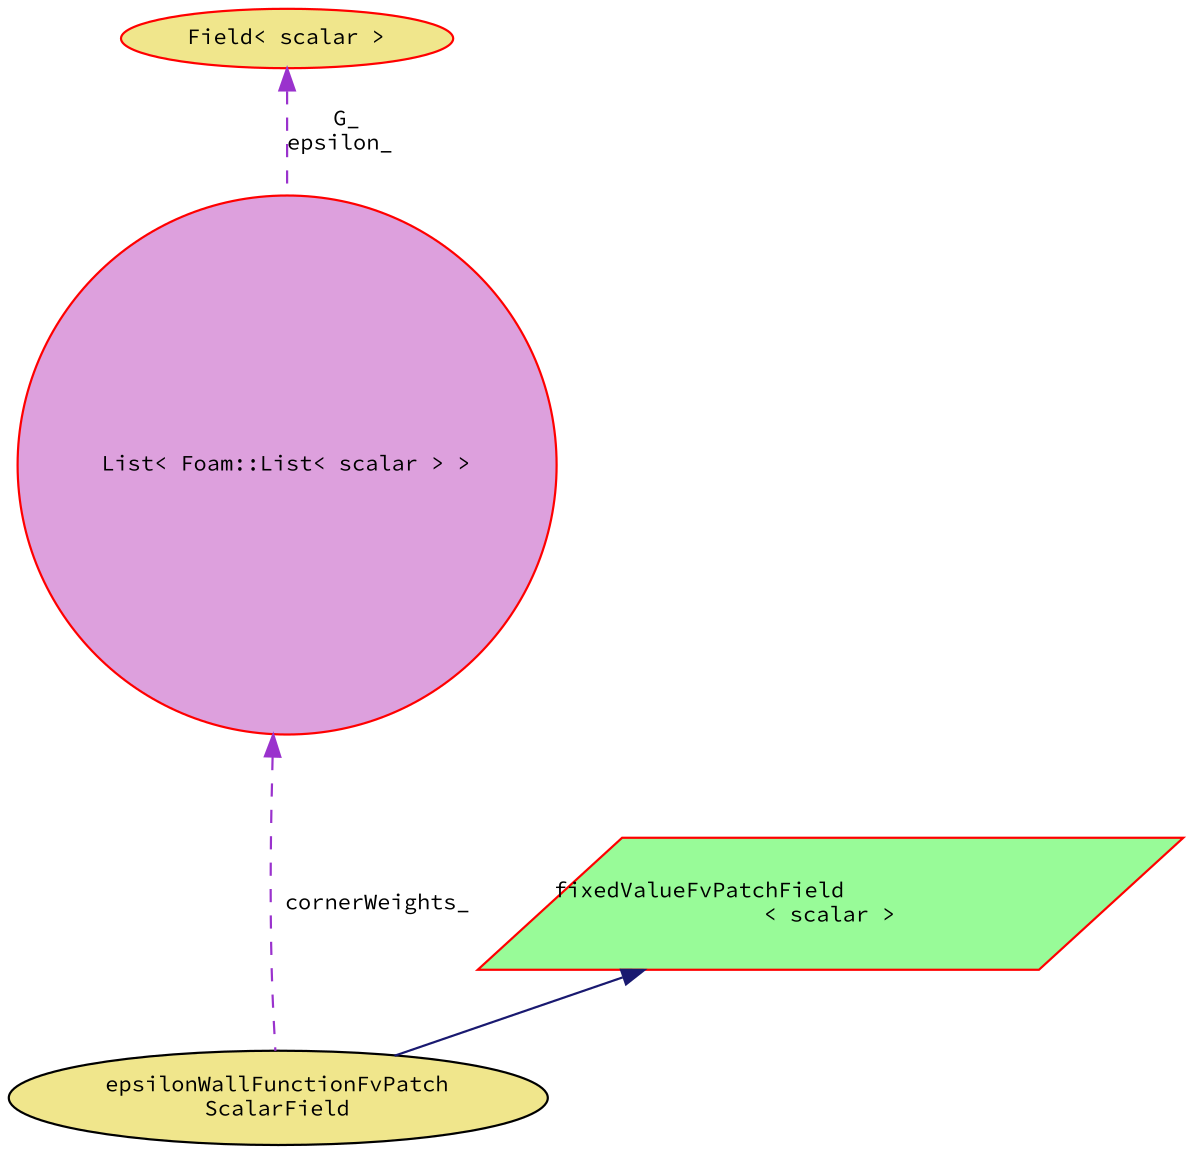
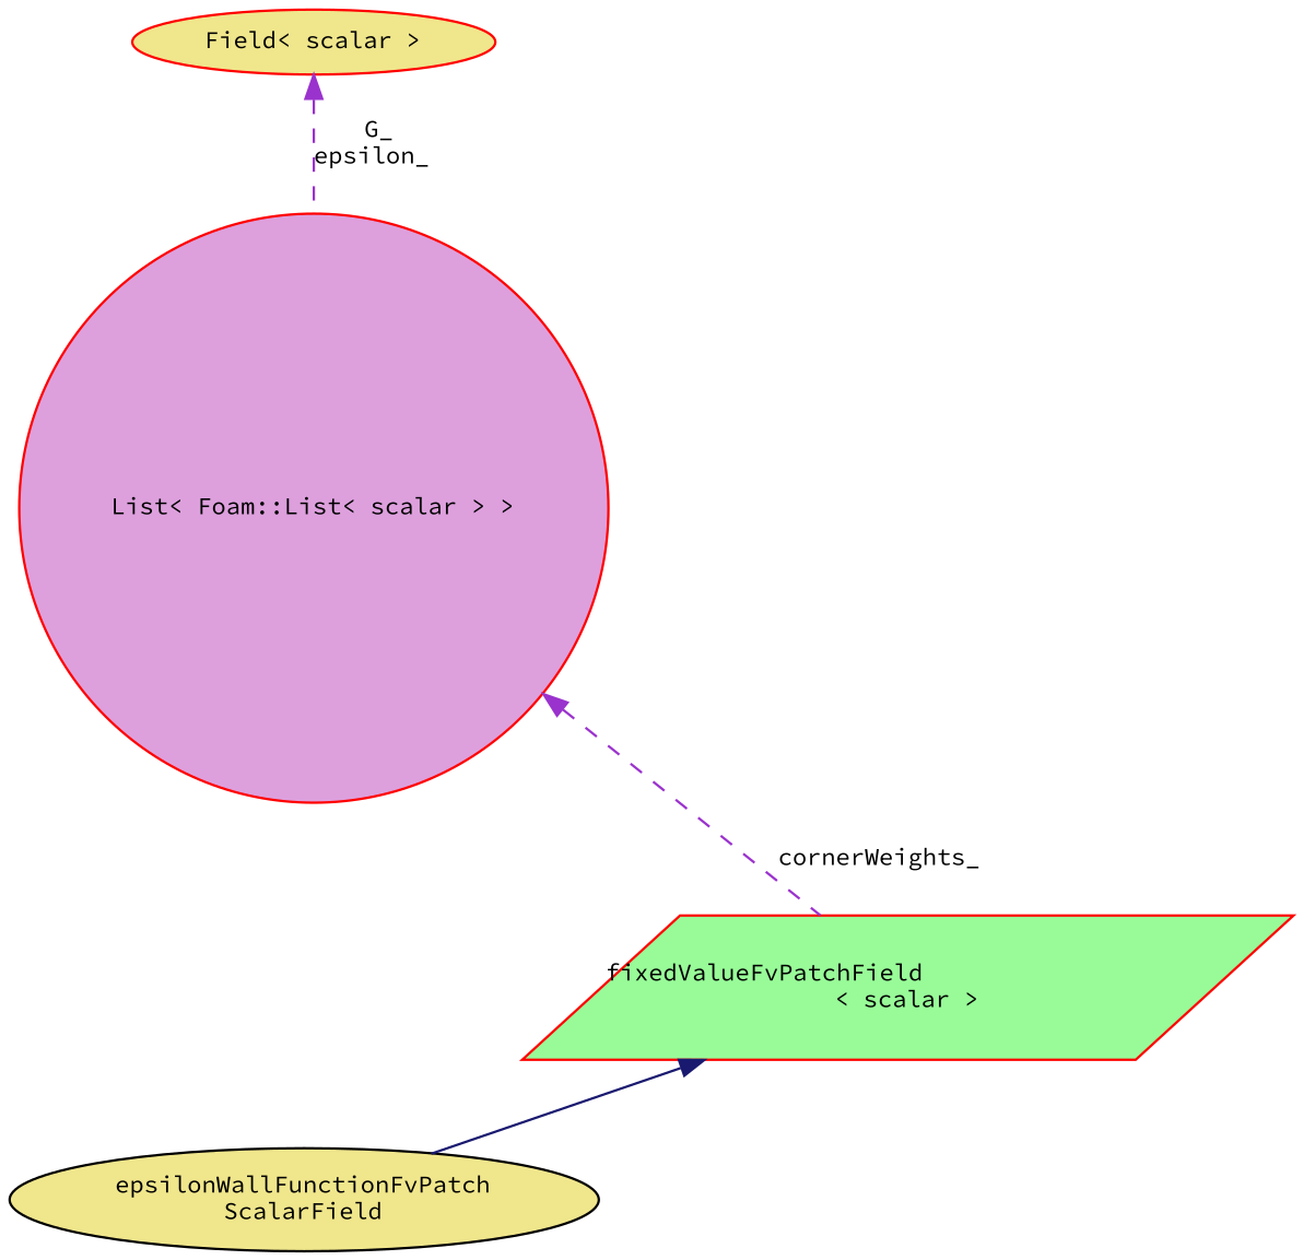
  digraph {
    fontname="Source Code Pro"
    node [color=red fillcolor=khaki fontname="Source Code Pro" fontsize=10 shape=ellipse style=filled]
    edge [color=darkorchid3 dir=back fontname="Source Code Pro" fontsize=10 labelfontname=FreeSans labelfontsize=10 style=dashed]
    n1 [color=black fontcolor=black height=0.2 label="epsilonWallFunctionFvPatch\lScalarField" width=0.4]
    n2 [fillcolor=palegreen height=0.2 label="fixedValueFvPatchField\l\< scalar \>" shape=parallelogram width=0.4]
    n3 [fillcolor=plum height=0.2 label="List\< Foam::List\< scalar \> \>" shape=circle width=0.4]
    n4 [height=0.2 label="Field\< scalar \>" width=0.4]
    n2 -> n1 [color=midnightblue style=solid]
-   n3 -> n1 [label=" cornerWeights_"]
+   n3 -> n2 [label=" cornerWeights_"]
    n4 -> n3 [label=" G_\nepsilon_"]
  }
